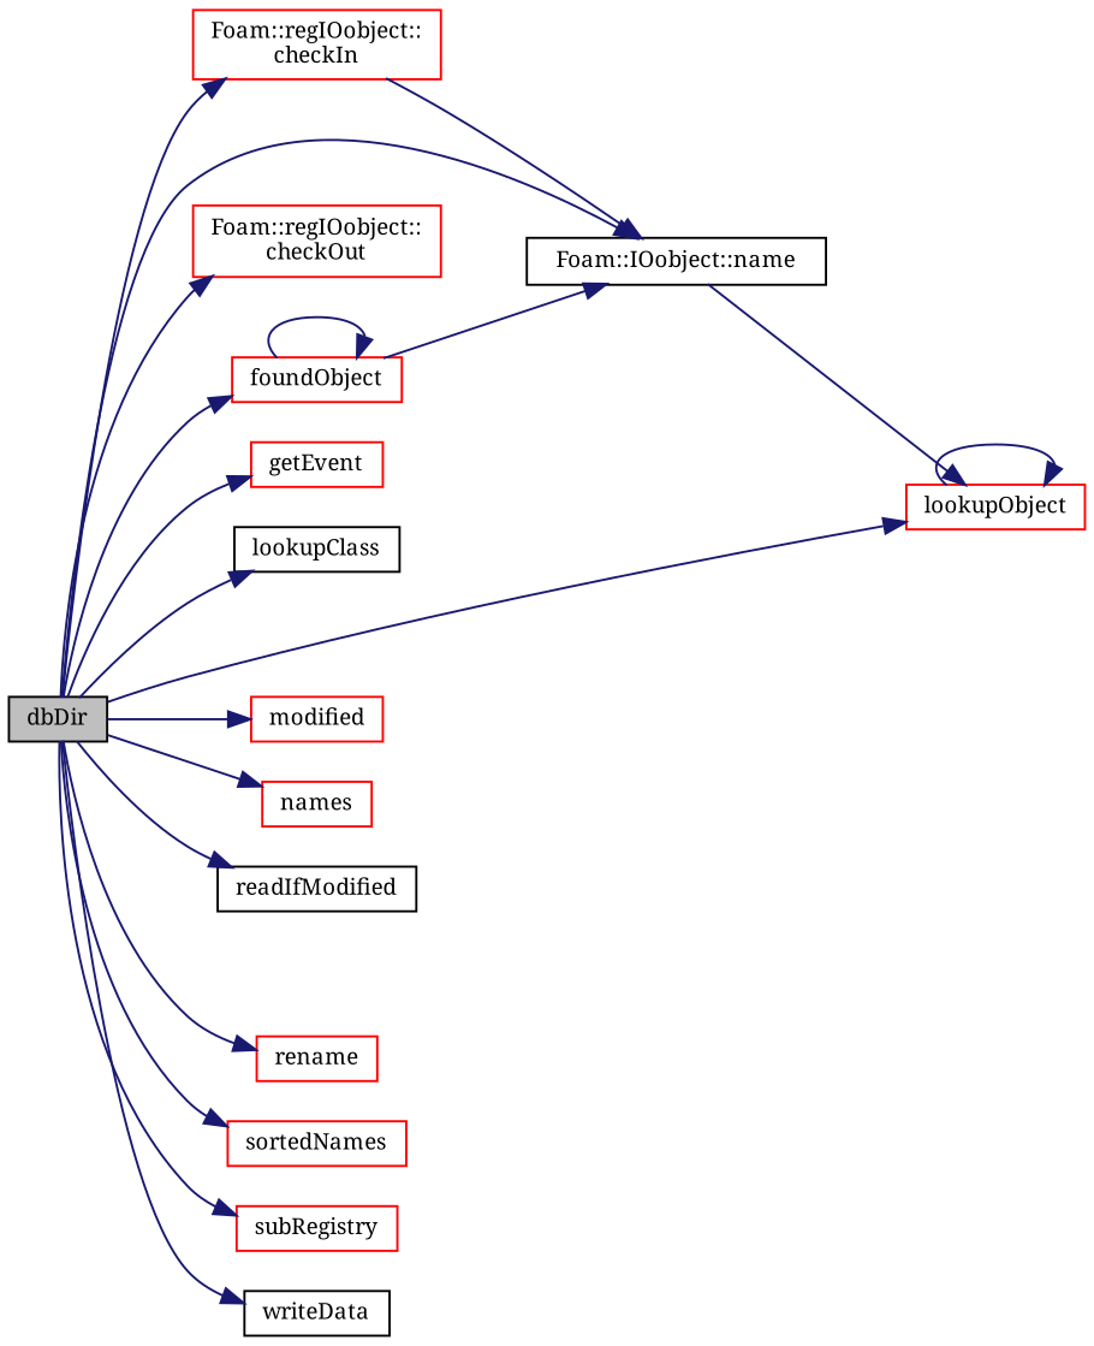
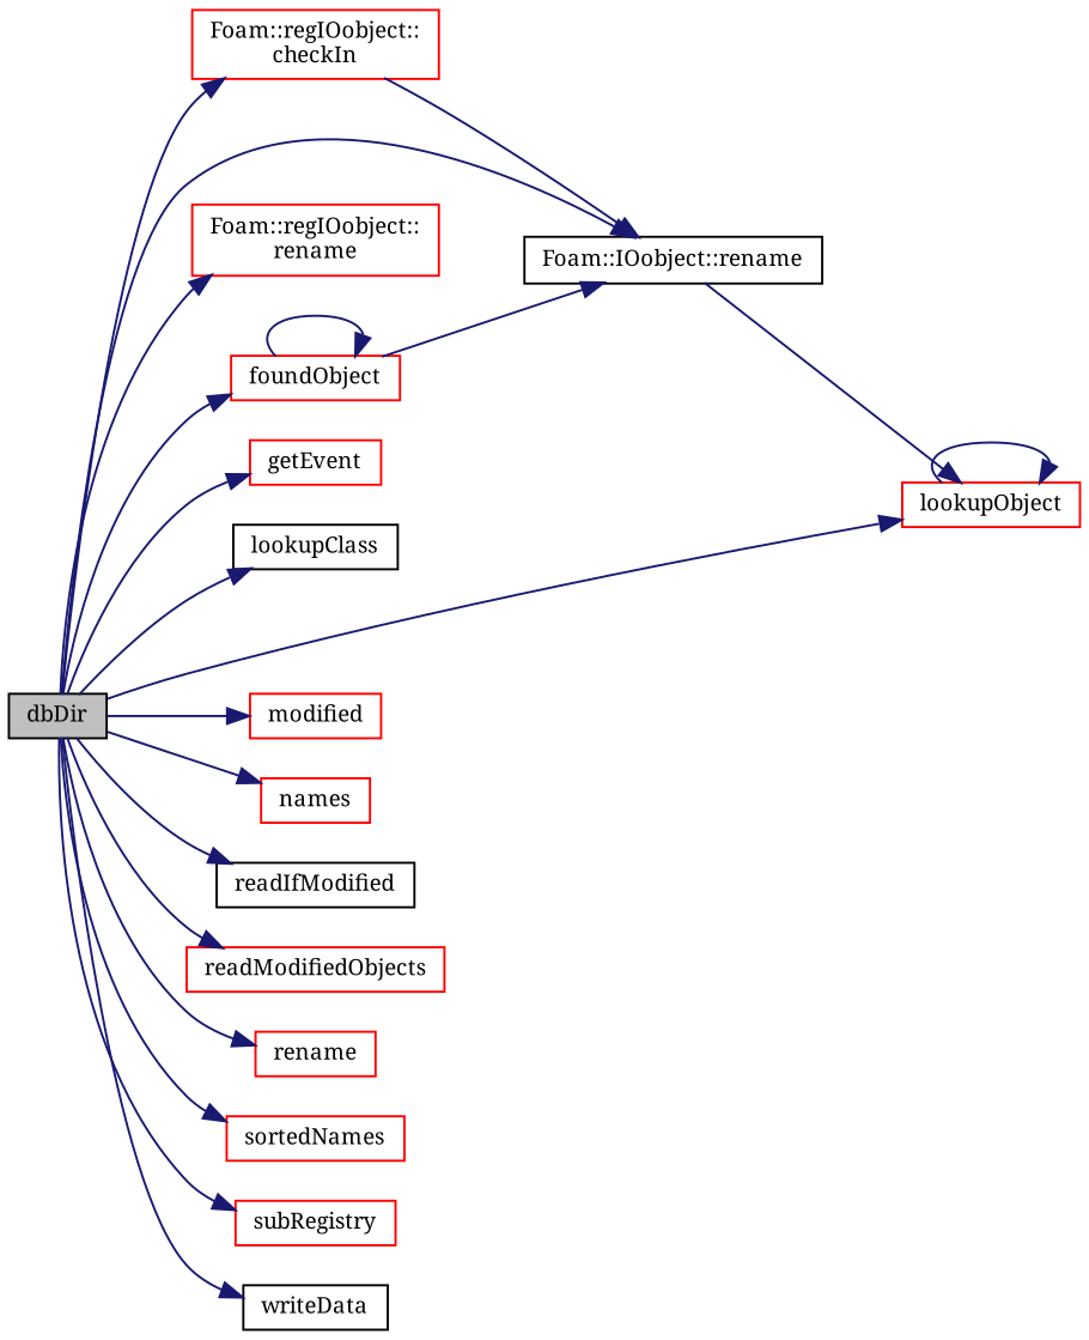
  digraph {
    fontname="Noto Serif"
    rankdir=LR
    node [color=red fontname="Noto Serif" fontsize=10 shape=record]
    edge [color=midnightblue fontname="Noto Serif" fontsize=10 labelfontname=Helvetica labelfontsize=10 style=solid]
    n1 [color=black fillcolor=grey75 fontcolor=black height=0.2 label=dbDir style=filled width=0.4]
    n2 [height=0.2 label="Foam::regIOobject::\lcheckIn" width=0.4]
-   n3 [color=black height=0.2 label="Foam::IOobject::name" width=0.4]
-   n4 [height=0.2 label="Foam::regIOobject::\lcheckOut" width=0.4]
+   n3 [color=black height=0.2 label="Foam::IOobject::rename" width=0.4]
+   n4 [height=0.2 label="Foam::regIOobject::\lrename" width=0.4]
    n5 [height=0.2 label=foundObject width=0.4]
    n6 [height=0.2 label=getEvent width=0.4]
    n7 [color=black height=0.2 label=lookupClass width=0.4]
    n8 [height=0.2 label=lookupObject width=0.4]
    n9 [height=0.2 label=modified width=0.4]
    n10 [height=0.2 label=names width=0.4]
    n11 [color=black height=0.2 label=readIfModified width=0.4]
+   n12 [height=0.2 label=readModifiedObjects width=0.4]
    n13 [height=0.2 label=rename width=0.4]
    n14 [height=0.2 label=sortedNames width=0.4]
    n15 [height=0.2 label=subRegistry width=0.4]
    n16 [color=black height=0.2 label=writeData width=0.4]
    n1 -> n2
    n1 -> n3
    n1 -> n4
    n1 -> n5
    n1 -> n6
    n1 -> n7
    n1 -> n8
    n1 -> n9
    n1 -> n10
    n1 -> n11
+   n1 -> n12
    n1 -> n13
    n1 -> n14
    n1 -> n15
    n1 -> n16
    n2 -> n3
    n3 -> n8
    n5 -> n3
    n5 -> n5
    n8 -> n8
  }
